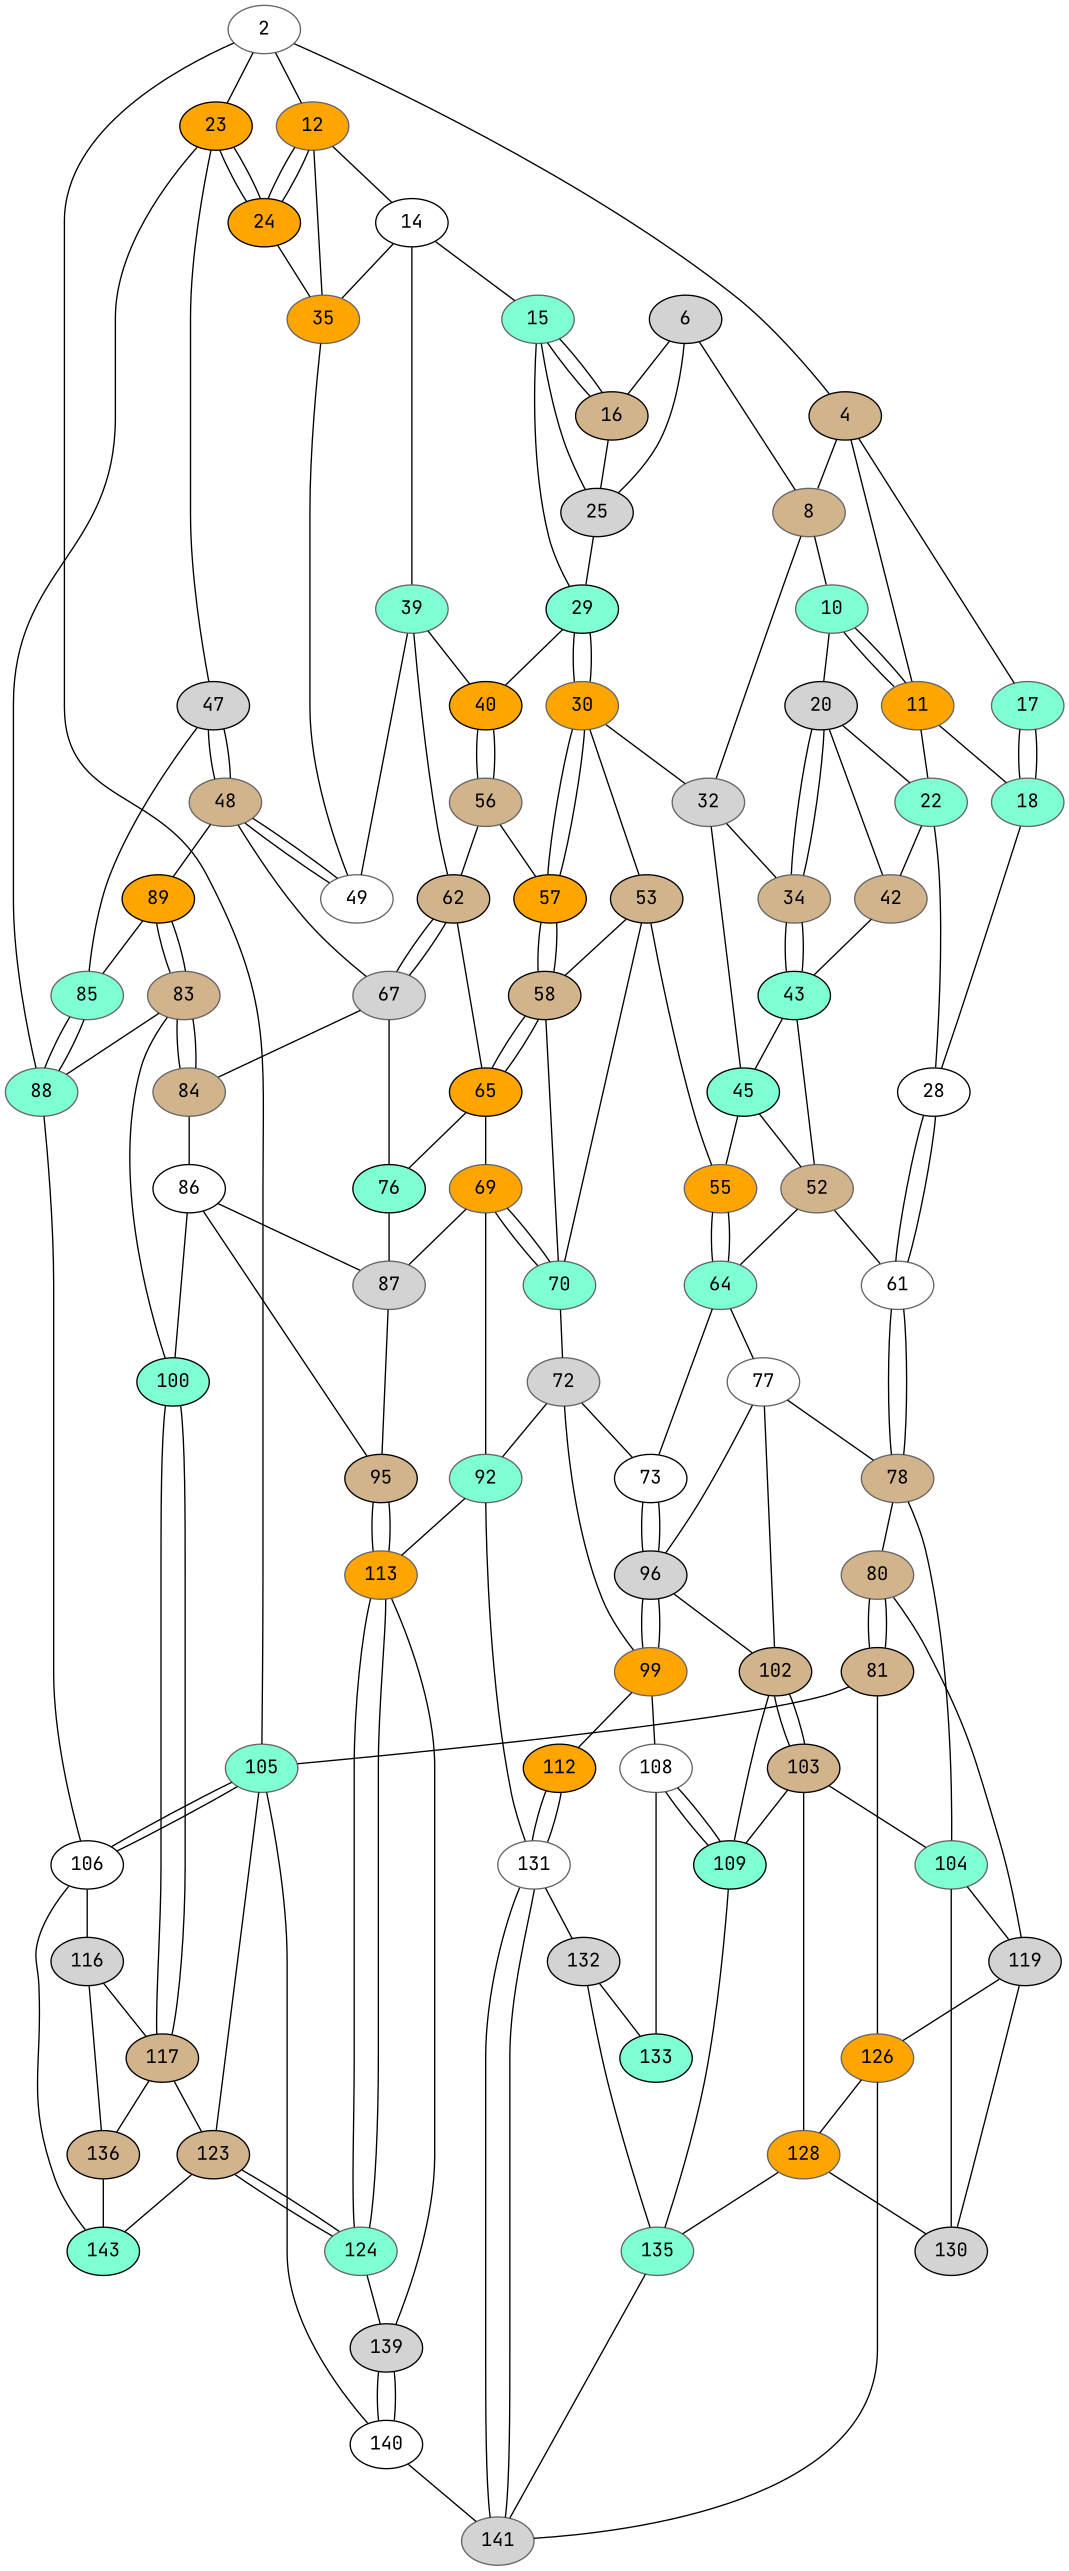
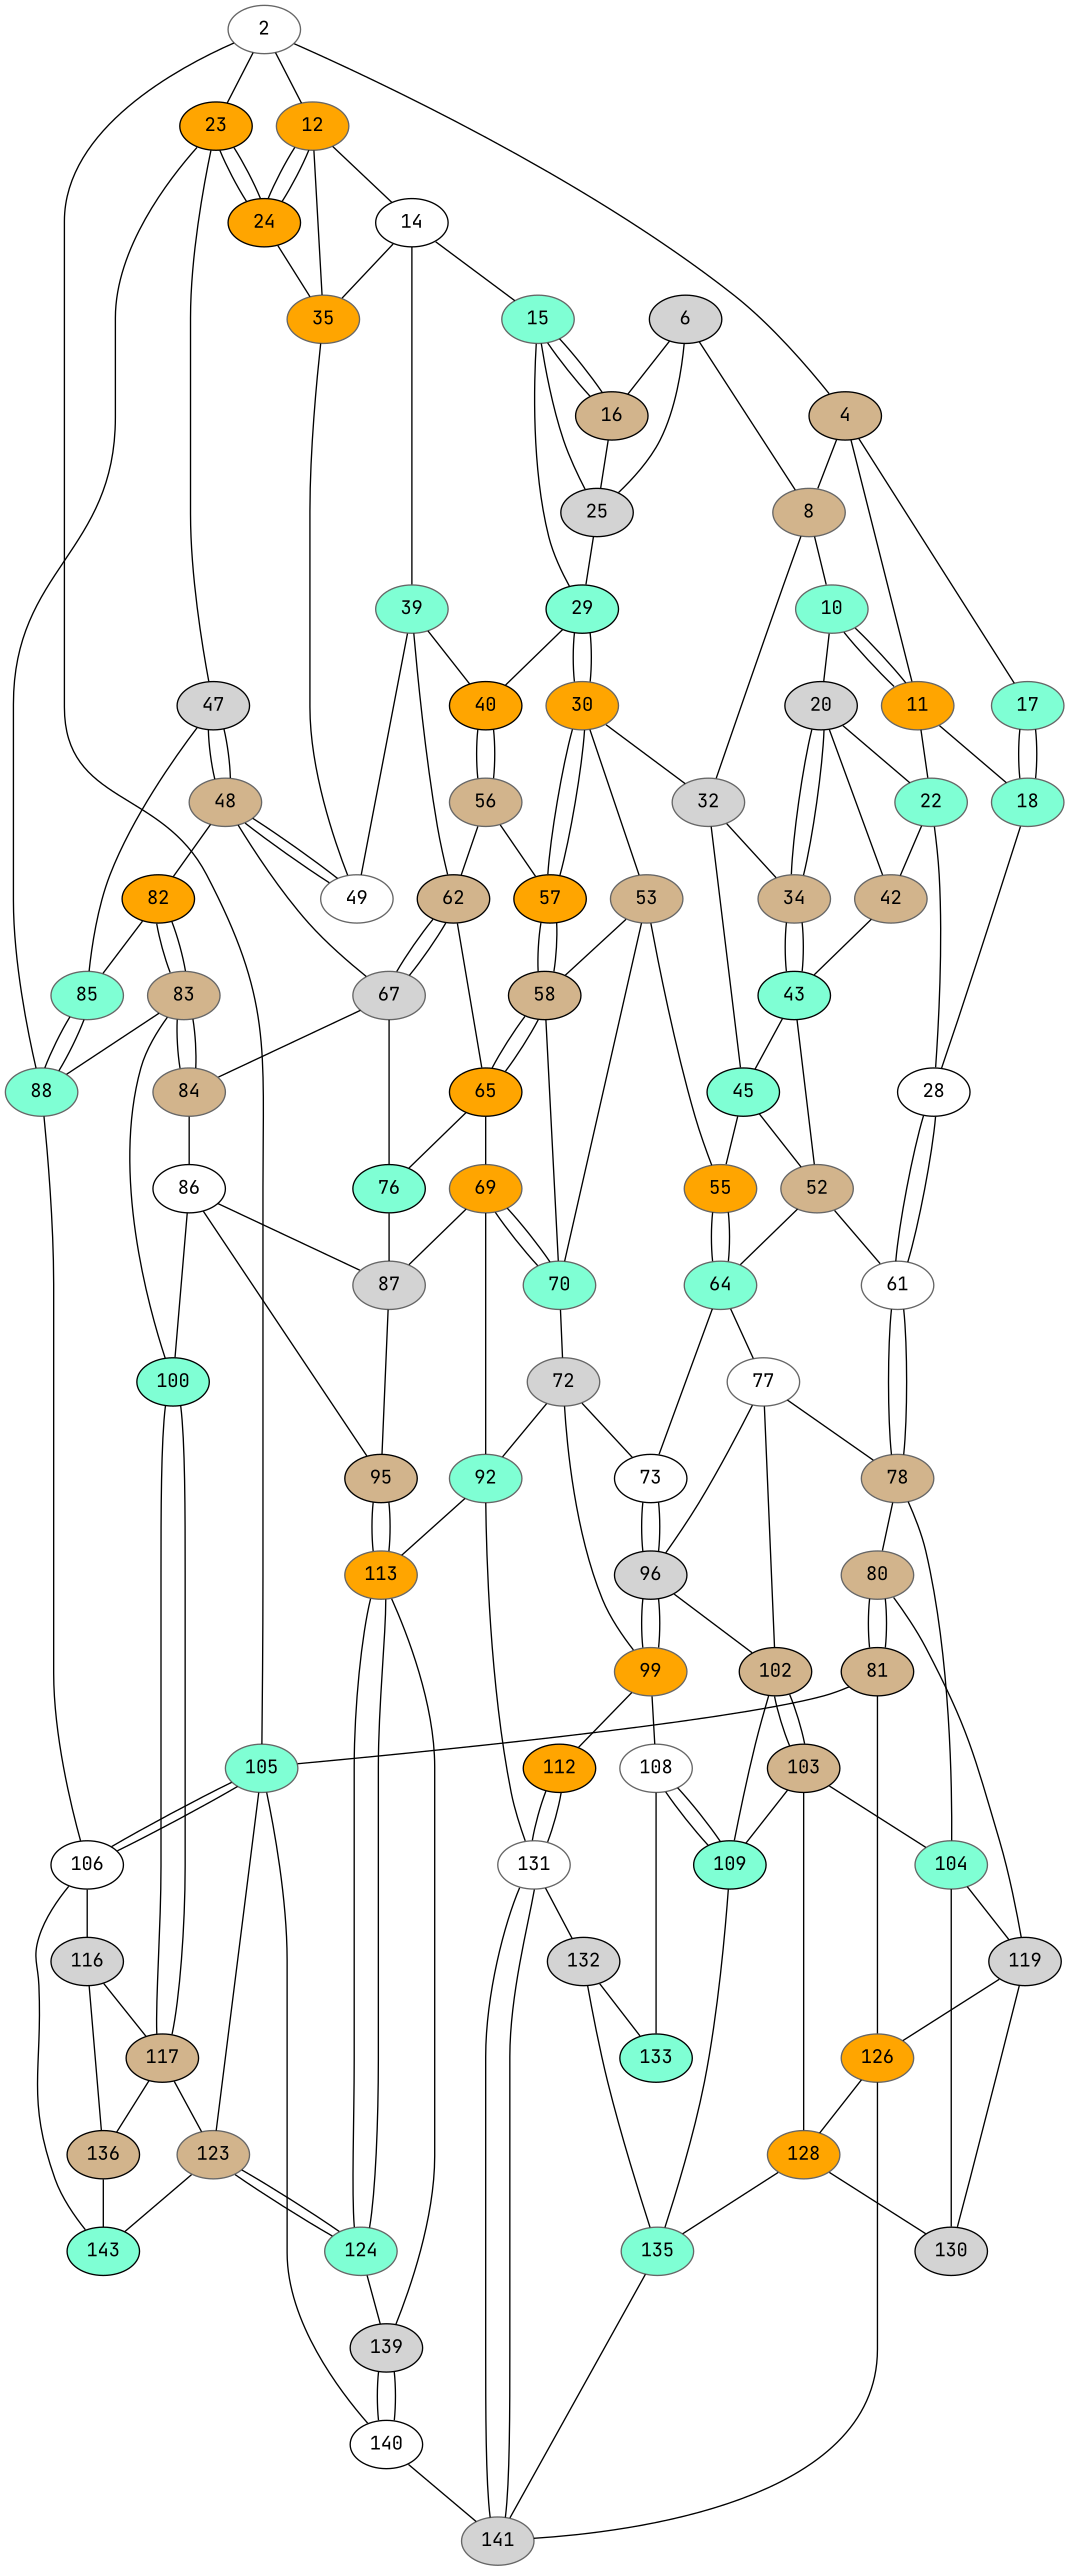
  graph {
    fontname="JetBrains Mono"
    node [color=gray40 fillcolor=aquamarine fontname="JetBrains Mono" style=filled]
    edge [fontname="JetBrains Mono"]
    2 [fillcolor=white super="+3"]
    4 [color=black fillcolor=tan super="+5"]
    12 [fillcolor=orange super="+13"]
    23 [color=black fillcolor=orange super="+46"]
    105 [super="+147"]
    6 [color=black fillcolor=lightgrey super="+7"]
    8 [fillcolor=tan super="+9"]
    16 [color=black fillcolor=tan]
    25 [color=black fillcolor=lightgrey super="+26"]
    11 [fillcolor=orange super="+19"]
    17
    14 [color=black fillcolor=white super="+38"]
    24 [color=black fillcolor=orange]
    35 [fillcolor=orange super="+37"]
    47 [color=black fillcolor=lightgrey]
    88 [super="+101"]
    106 [color=black fillcolor=white super="+115"]
-   123 [color=black fillcolor=tan super="+146"]
+   123 [fillcolor=tan super="+146"]
    140 [color=black fillcolor=white super="+145"]
    10
    32 [fillcolor=lightgrey super="+33"]
    18
    22 [super="+27"]
    29 [color=black super="+41"]
    20 [color=black fillcolor=lightgrey super="+21"]
    34 [fillcolor=tan]
    45 [color=black super="+51"]
    42 [fillcolor=tan]
    28 [color=black fillcolor=white]
    15 [super="+36"]
    39 [super="+50"]
    49 [fillcolor=white]
    40 [color=black fillcolor=orange]
    62 [color=black fillcolor=tan super="+63"]
    30 [fillcolor=orange super="+31"]
    81 [color=black fillcolor=tan super="+127"]
    126 [fillcolor=orange super="+138"]
    61 [fillcolor=white]
    43 [color=black super="+44"]
    48 [fillcolor=tan super="+66"]
    85
    78 [fillcolor=tan super="+79"]
-   53 [color=black fillcolor=tan super="+54"]
+   53 [fillcolor=tan super="+54"]
    57 [color=black fillcolor=orange]
    56 [fillcolor=tan]
    55 [fillcolor=orange]
    58 [color=black fillcolor=tan super="+59"]
    70 [super="+71"]
    52 [fillcolor=tan super="+60"]
    67 [fillcolor=lightgrey super="+75"]
    65 [color=black fillcolor=orange super="+68"]
    64 [super="+74"]
-   82 [color=black fillcolor=orange label=89]
+   82 [color=black fillcolor=orange]
    76 [color=black]
    84 [fillcolor=tan]
    83 [fillcolor=tan super="+89"]
    73 [color=black fillcolor=white]
    77 [fillcolor=white super="+98"]
    72 [fillcolor=lightgrey super="+93"]
    69 [fillcolor=orange super="+91"]
    80 [fillcolor=tan]
    104 [super="+118"]
    96 [color=black fillcolor=lightgrey super="+97"]
    102 [color=black fillcolor=tan super="+110"]
    87 [fillcolor=lightgrey super="+90"]
    92 [super="+111"]
    86 [color=black fillcolor=white super="+94"]
    95 [color=black fillcolor=tan]
    113 [fillcolor=orange super="+114"]
    131 [fillcolor=white]
    99 [fillcolor=orange super="+107"]
    112 [color=black fillcolor=orange]
    108 [fillcolor=white]
    103 [color=black fillcolor=tan super="+121"]
    109 [color=black super="+120"]
    119 [color=black fillcolor=lightgrey super="+125"]
    130 [color=black fillcolor=lightgrey]
    128 [fillcolor=orange super="+129"]
    141 [fillcolor=lightgrey super="+144"]
    100 [color=black]
    117 [color=black fillcolor=tan super="+122"]
    116 [color=black fillcolor=lightgrey]
    143 [color=black]
    124
    139 [color=black fillcolor=lightgrey super="+142"]
    133 [color=black]
    136 [color=black fillcolor=tan]
    135 [super="+137"]
    132 [color=black fillcolor=lightgrey super="+134"]
    2 -- 4
    2 -- 12
    2 -- 23
    2 -- 105
    4 -- 8
    4 -- 11
    4 -- 17
    12 -- 14
    12 -- 24
    12 -- 24
    12 -- 35
    23 -- 24
    23 -- 24
    23 -- 47
    23 -- 88
    105 -- 106
    105 -- 106
    105 -- 123
    105 -- 140
    6 -- 8
    6 -- 16
    6 -- 25
    8 -- 10
    8 -- 32
    16 -- 25
    25 -- 29
    11 -- 18
    11 -- 22
    17 -- 18
    17 -- 18
    14 -- 35
    14 -- 15
    14 -- 39
    24 -- 35
    35 -- 49
    47 -- 48
    47 -- 48
    47 -- 85
    88 -- 106
    106 -- 116
    106 -- 143
    123 -- 143
    123 -- 124
    123 -- 124
    140 -- 141
    10 -- 11
    10 -- 11
    10 -- 20
    32 -- 34
    32 -- 45
    18 -- 28
    22 -- 42
    22 -- 28
    29 -- 40
    29 -- 30
    29 -- 30
    20 -- 22
    20 -- 34
    20 -- 34
    20 -- 42
    34 -- 43
    34 -- 43
    45 -- 55
    45 -- 52
    42 -- 43
    28 -- 61
    28 -- 61
    15 -- 16
    15 -- 16
    15 -- 25
    15 -- 29
    39 -- 49
    39 -- 40
    39 -- 62
    40 -- 56
    40 -- 56
    62 -- 67
    62 -- 67
    62 -- 65
    30 -- 32
    30 -- 53
    30 -- 57
    30 -- 57
    81 -- 105
    81 -- 126
    126 -- 128
    126 -- 141
    61 -- 78
    61 -- 78
    43 -- 45
    43 -- 52
    48 -- 49
    48 -- 49
    48 -- 67
    48 -- 82
    85 -- 88
    85 -- 88
    78 -- 80
    78 -- 104
    53 -- 55
    53 -- 58
    53 -- 70
    57 -- 58
    57 -- 58
    56 -- 62
    56 -- 57
    55 -- 64
    55 -- 64
    58 -- 70
    58 -- 65
    58 -- 65
    70 -- 72
    52 -- 61
    52 -- 64
    67 -- 76
    67 -- 84
    65 -- 76
    65 -- 69
    64 -- 73
    64 -- 77
    82 -- 85
    82 -- 83
    82 -- 83
    76 -- 87
    84 -- 86
    83 -- 88
    83 -- 84
    83 -- 84
    83 -- 100
    73 -- 96
    73 -- 96
    77 -- 78
    77 -- 96
    77 -- 102
    72 -- 73
    72 -- 92
    72 -- 99
    69 -- 70
    69 -- 70
    69 -- 87
    69 -- 92
    80 -- 81
    80 -- 81
    80 -- 119
    104 -- 119
    104 -- 130
    96 -- 102
    96 -- 99
    96 -- 99
    102 -- 103
    102 -- 103
    102 -- 109
    87 -- 95
    92 -- 113
    92 -- 131
    86 -- 87
    86 -- 95
    86 -- 100
    95 -- 113
    95 -- 113
    113 -- 124
    113 -- 124
    113 -- 139
    131 -- 141
    131 -- 141
    131 -- 132
    99 -- 112
    99 -- 108
    112 -- 131
    112 -- 131
    108 -- 109
    108 -- 109
    108 -- 133
    103 -- 104
    103 -- 109
    103 -- 128
    109 -- 135
    119 -- 126
    119 -- 130
    128 -- 130
    128 -- 135
    100 -- 117
    100 -- 117
    117 -- 123
    117 -- 136
    116 -- 117
    116 -- 136
    124 -- 139
    139 -- 140 [weight=2]
    139 -- 140
    136 -- 143
    135 -- 141
    132 -- 133 [weight=2]
    132 -- 135
  }
